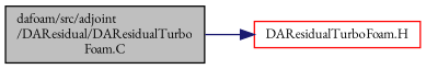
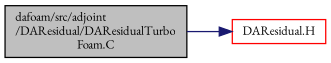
  digraph {
    rankdir=LR
    fontname="EB Garamond"
    node [fontname="EB Garamond" fontsize=10 shape=record]
    n1 [color=black fillcolor=grey75 fontcolor=black height=0.2 label="dafoam/src/adjoint\l/DAResidual/DAResidualTurbo\lFoam.C" style=filled width=0.4]
-   n2 [color=red height=0.2 label="DAResidualTurboFoam.H" width=0.4]
+   n2 [color=red height=0.2 label="DAResidual.H" width=0.4]
    n1 -> n2 [color=midnightblue fontname="EB Garamond" fontsize=10 labelfontname=Helvetica labelfontsize=10 style=solid]
  }
